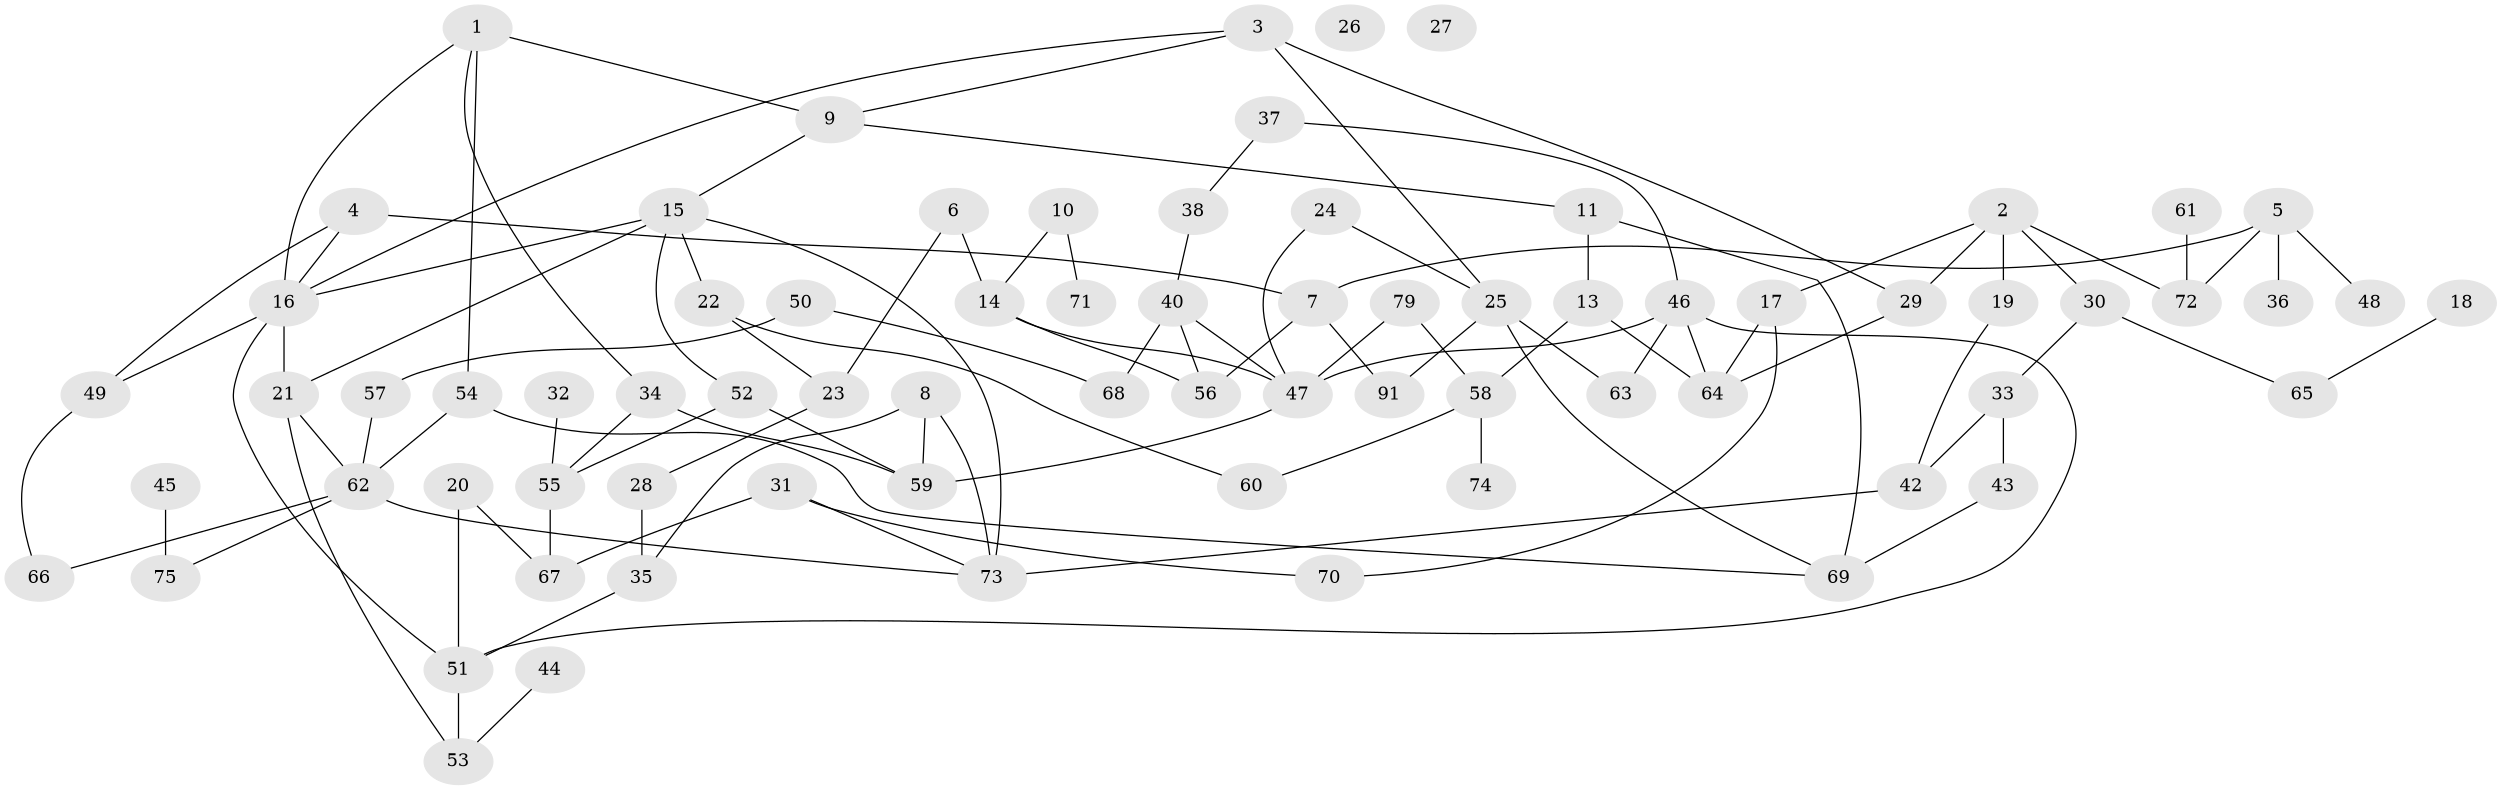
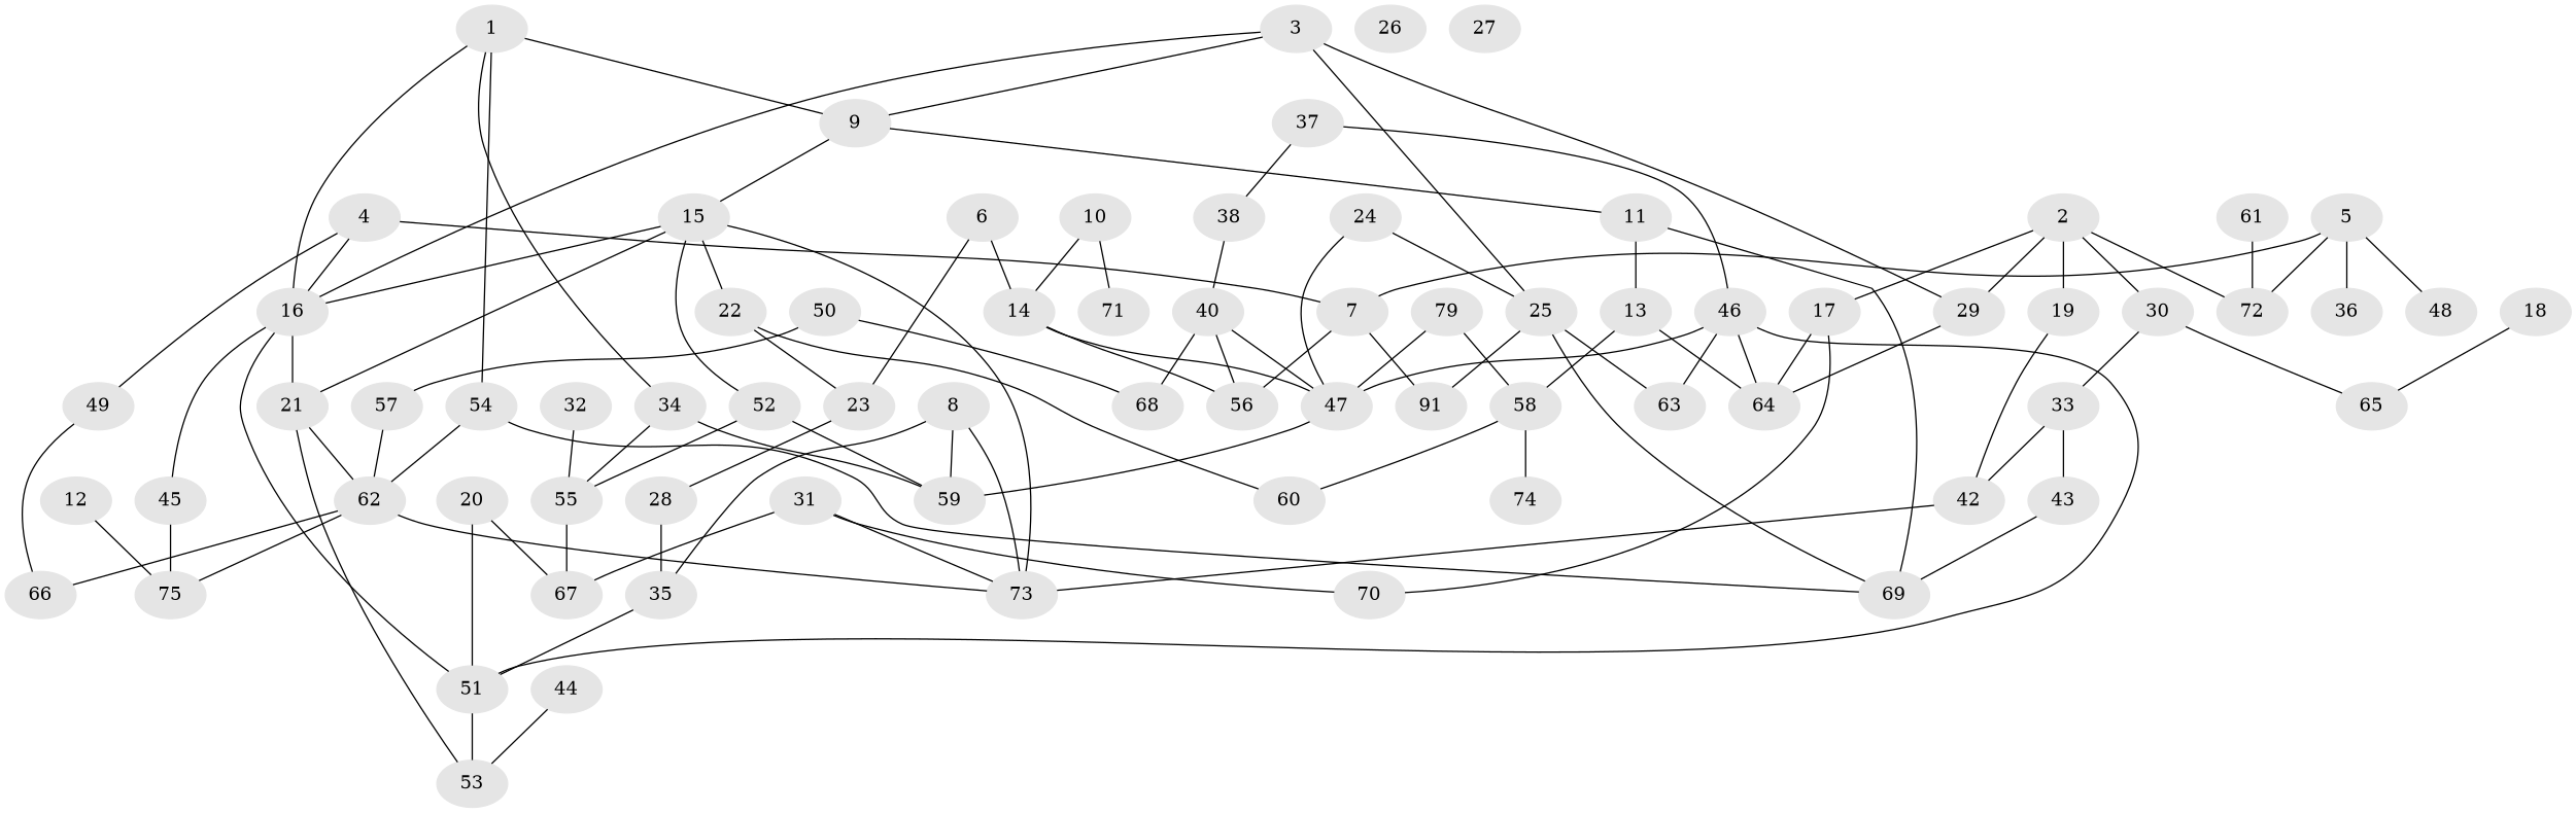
  graph {
    node [color=gray90 style=filled]
    1
    9
    16
    34
    54
    11
    15
    21
    45
    51
    59
    55
    69
    62
    2
    17
    19
    29
    72
    30
    64
    70
    42
    3
    25
    n26 [label=91]
    63
    4
    7
    49
    56
    66
    5
    36
    48
    6
    14
    23
    47
    28
    65
    33
    8
    35
    73
    13
    22
    52
    10
    71
    58
+   12
    75
    60
    74
    53
    18
    20
    67
    24
    26
    27
    43
    31
    32
    37
    38
    46
    40
    68
    n71 [label=79]
    44
    50
    57
    61
    1 -- 9
    1 -- 16
    1 -- 34
    1 -- 54
    9 -- 11
    9 -- 15
    16 -- 21
-   16 -- 49
+   16 -- 45
    16 -- 51
    34 -- 59
    34 -- 55
    54 -- 69
    54 -- 62
    11 -- 69
    11 -- 13
    15 -- 16
    15 -- 21
    15 -- 73
    15 -- 22
    15 -- 52
    21 -- 62
    21 -- 53
    45 -- 75
    51 -- 53
    55 -- 67
    62 -- 66
    62 -- 73
    62 -- 75
    2 -- 17
    2 -- 19
    2 -- 29
    2 -- 72
    2 -- 30
    17 -- 64
    17 -- 70
    19 -- 42
    29 -- 64
    30 -- 65
    30 -- 33
    42 -- 73
    3 -- 9
    3 -- 16
    3 -- 29
    3 -- 25
    25 -- 69
    25 -- n26
    25 -- 63
    4 -- 16
    4 -- 7
    4 -- 49
    7 -- n26
    7 -- 56
    49 -- 66
    5 -- 72
    5 -- 7
    5 -- 36
    5 -- 48
    6 -- 14
    6 -- 23
    14 -- 56
    14 -- 47
    23 -- 28
    47 -- 59
    28 -- 35
    33 -- 42
    33 -- 43
    8 -- 59
    8 -- 35
    8 -- 73
    35 -- 51
    13 -- 64
    13 -- 58
    22 -- 23
    22 -- 60
    52 -- 59
    52 -- 55
    10 -- 14
    10 -- 71
    58 -- 60
    58 -- 74
+   12 -- 75
    18 -- 65
    20 -- 51
    20 -- 67
    24 -- 25
    24 -- 47
    43 -- 69
    31 -- 70
    31 -- 73
    31 -- 67
    32 -- 55
    37 -- 38
    37 -- 46
    38 -- 40
    46 -- 51
    46 -- 64
    46 -- 63
    46 -- 47
    40 -- 56
    40 -- 47
    40 -- 68
    n71 -- 47
    n71 -- 58
    44 -- 53
    50 -- 68
    50 -- 57
    57 -- 62
    61 -- 72
  }
